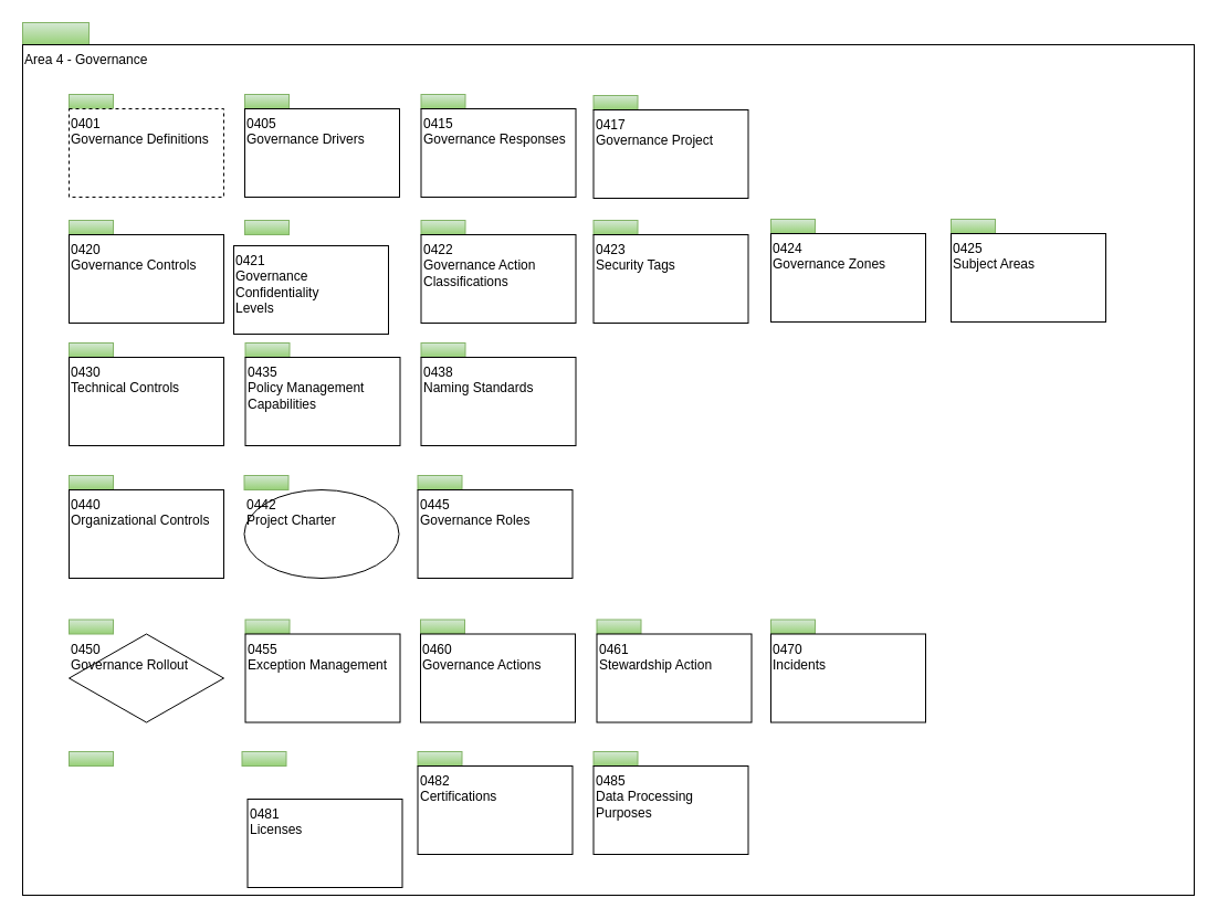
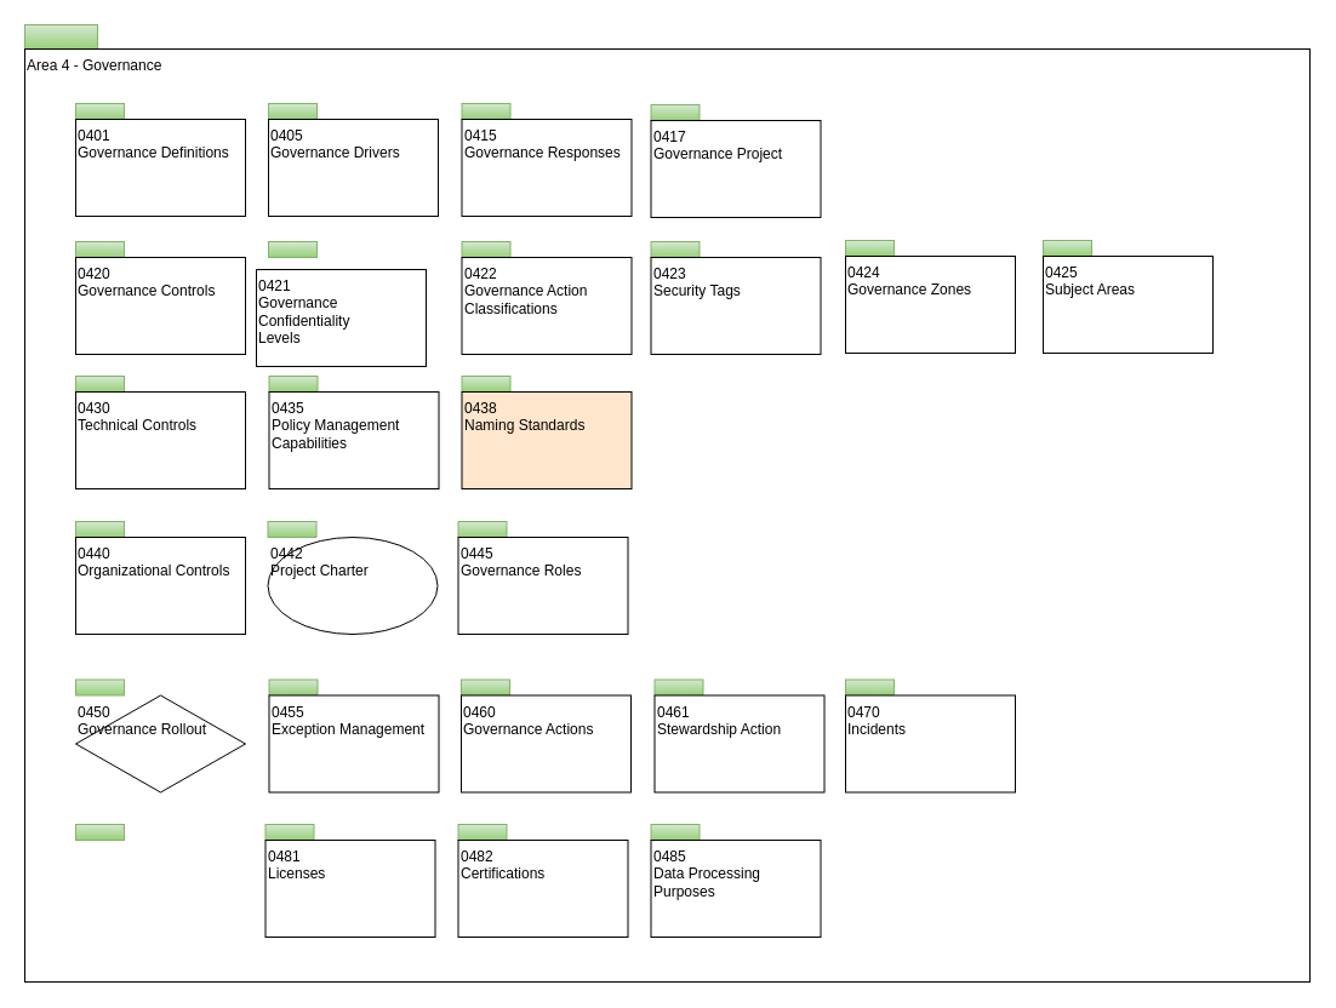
  <mxCell id="0" />
  <mxCell id="1" parent="0" />
  <mxCell id="2" value="" style="rounded=0;whiteSpace=wrap;html=1;align=left;fillColor=#d5e8d4;strokeColor=#82b366;gradientColor=#97d077;" parent="1" vertex="1"><mxGeometry x="20" y="20" width="60" height="20" as="geometry" /></mxCell>
  <mxCell id="3" value="Area 4 - Governance" style="rounded=0;whiteSpace=wrap;html=1;align=left;verticalAlign=top;" parent="1" vertex="1"><mxGeometry x="20" y="40" width="1060" height="770" as="geometry" /></mxCell>
  <mxCell id="4" value="" style="rounded=0;whiteSpace=wrap;html=1;align=left;fillColor=#d5e8d4;strokeColor=#82b366;gradientColor=#97d077;" parent="1" vertex="1"><mxGeometry x="62" y="85" width="40" height="13" as="geometry" /></mxCell>
- <mxCell id="5" value="0401&lt;br&gt;Governance Definitions&lt;br&gt;" style="rounded=0;whiteSpace=wrap;html=1;align=left;verticalAlign=top;dashed=1;" parent="1" vertex="1"><mxGeometry x="62" y="98" width="140" height="80" as="geometry" /></mxCell>
+ <mxCell id="5" value="0401&lt;br&gt;Governance Definitions&lt;br&gt;" style="rounded=0;whiteSpace=wrap;html=1;align=left;verticalAlign=top;" parent="1" vertex="1"><mxGeometry x="62" y="98" width="140" height="80" as="geometry" /></mxCell>
  <mxCell id="6" value="" style="rounded=0;whiteSpace=wrap;html=1;align=left;fillColor=#d5e8d4;strokeColor=#82b366;gradientColor=#97d077;" parent="1" vertex="1"><mxGeometry x="221" y="85" width="40" height="13" as="geometry" /></mxCell>
  <mxCell id="7" value="0405&lt;br&gt;Governance Drivers" style="rounded=0;whiteSpace=wrap;html=1;align=left;verticalAlign=top;" parent="1" vertex="1"><mxGeometry x="221" y="98" width="140" height="80" as="geometry" /></mxCell>
  <mxCell id="8" value="" style="rounded=0;whiteSpace=wrap;html=1;align=left;fillColor=#d5e8d4;strokeColor=#82b366;gradientColor=#97d077;" parent="1" vertex="1"><mxGeometry x="380.5" y="85" width="40" height="13" as="geometry" /></mxCell>
  <mxCell id="9" value="0415&lt;br&gt;Governance Responses&lt;br&gt;" style="rounded=0;whiteSpace=wrap;html=1;align=left;verticalAlign=top;" parent="1" vertex="1"><mxGeometry x="380.5" y="98" width="140" height="80" as="geometry" /></mxCell>
  <mxCell id="10" value="" style="rounded=0;whiteSpace=wrap;html=1;align=left;fillColor=#d5e8d4;strokeColor=#82b366;gradientColor=#97d077;" parent="1" vertex="1"><mxGeometry x="536.5" y="86" width="40" height="13" as="geometry" /></mxCell>
  <mxCell id="11" value="0417&lt;br&gt;Governance Project&lt;br&gt;" style="rounded=0;whiteSpace=wrap;html=1;align=left;verticalAlign=top;" parent="1" vertex="1"><mxGeometry x="536.5" y="99" width="140" height="80" as="geometry" /></mxCell>
  <mxCell id="12" value="" style="rounded=0;whiteSpace=wrap;html=1;align=left;fillColor=#d5e8d4;strokeColor=#82b366;gradientColor=#97d077;" parent="1" vertex="1"><mxGeometry x="62" y="199" width="40" height="13" as="geometry" /></mxCell>
  <mxCell id="13" value="0420&lt;br&gt;Governance Controls&lt;br&gt;" style="rounded=0;whiteSpace=wrap;html=1;align=left;verticalAlign=top;" parent="1" vertex="1"><mxGeometry x="62" y="212" width="140" height="80" as="geometry" /></mxCell>
  <mxCell id="14" value="" style="rounded=0;whiteSpace=wrap;html=1;align=left;fillColor=#d5e8d4;strokeColor=#82b366;gradientColor=#97d077;" parent="1" vertex="1"><mxGeometry x="221" y="199" width="40" height="13" as="geometry" /></mxCell>
  <mxCell id="15" value="0421&lt;br&gt;Governance Confidentiality&lt;br&gt;Levels&lt;br&gt;" style="rounded=0;whiteSpace=wrap;html=1;align=left;verticalAlign=top;" parent="1" vertex="1"><mxGeometry x="211" y="222" width="140" height="80" as="geometry" /></mxCell>
  <mxCell id="16" value="" style="rounded=0;whiteSpace=wrap;html=1;align=left;fillColor=#d5e8d4;strokeColor=#82b366;gradientColor=#97d077;" parent="1" vertex="1"><mxGeometry x="536.5" y="199" width="40" height="13" as="geometry" /></mxCell>
  <mxCell id="17" value="0423&lt;br&gt;Security Tags&lt;br&gt;" style="rounded=0;whiteSpace=wrap;html=1;align=left;verticalAlign=top;" parent="1" vertex="1"><mxGeometry x="536.5" y="212" width="140" height="80" as="geometry" /></mxCell>
  <mxCell id="18" value="" style="rounded=0;whiteSpace=wrap;html=1;align=left;fillColor=#d5e8d4;strokeColor=#82b366;gradientColor=#97d077;" parent="1" vertex="1"><mxGeometry x="220.5" y="430" width="40" height="13" as="geometry" /></mxCell>
  <mxCell id="19" value="0442&lt;br&gt;Project Charter&lt;br&gt;" style="ellipse;whiteSpace=wrap;html=1;align=left;verticalAlign=top;" parent="1" vertex="1"><mxGeometry x="220.5" y="443" width="140" height="80" as="geometry" /></mxCell>
  <mxCell id="20" value="" style="rounded=0;whiteSpace=wrap;html=1;align=left;fillColor=#d5e8d4;strokeColor=#82b366;gradientColor=#97d077;" parent="1" vertex="1"><mxGeometry x="62" y="560.5" width="40" height="13" as="geometry" /></mxCell>
  <mxCell id="21" value="0450&lt;br&gt;Governance Rollout&lt;br&gt;" style="rhombus;whiteSpace=wrap;html=1;align=left;verticalAlign=top;" parent="1" vertex="1"><mxGeometry x="62" y="573.5" width="140" height="80" as="geometry" /></mxCell>
  <mxCell id="22" value="" style="rounded=0;whiteSpace=wrap;html=1;align=left;fillColor=#d5e8d4;strokeColor=#82b366;gradientColor=#97d077;" parent="1" vertex="1"><mxGeometry x="221.5" y="560.5" width="40" height="13" as="geometry" /></mxCell>
  <mxCell id="23" value="0455&lt;br&gt;Exception Management&lt;br&gt;" style="rounded=0;whiteSpace=wrap;html=1;align=left;verticalAlign=top;" parent="1" vertex="1"><mxGeometry x="221.5" y="573.5" width="140" height="80" as="geometry" /></mxCell>
  <mxCell id="24" value="" style="rounded=0;whiteSpace=wrap;html=1;align=left;fillColor=#d5e8d4;strokeColor=#82b366;gradientColor=#97d077;" parent="1" vertex="1"><mxGeometry x="380" y="560.5" width="40" height="13" as="geometry" /></mxCell>
  <mxCell id="25" value="0460&lt;br&gt;Governance Actions&lt;br&gt;" style="rounded=0;whiteSpace=wrap;html=1;align=left;verticalAlign=top;" parent="1" vertex="1"><mxGeometry x="380" y="573.5" width="140" height="80" as="geometry" /></mxCell>
  <mxCell id="26" value="" style="rounded=0;whiteSpace=wrap;html=1;align=left;fillColor=#d5e8d4;strokeColor=#82b366;gradientColor=#97d077;" parent="1" vertex="1"><mxGeometry x="377.5" y="430" width="40" height="13" as="geometry" /></mxCell>
  <mxCell id="27" value="0445&lt;br&gt;Governance Roles&lt;br&gt;" style="rounded=0;whiteSpace=wrap;html=1;align=left;verticalAlign=top;" parent="1" vertex="1"><mxGeometry x="377.5" y="443" width="140" height="80" as="geometry" /></mxCell>
  <mxCell id="28" value="" style="rounded=0;whiteSpace=wrap;html=1;align=left;fillColor=#d5e8d4;strokeColor=#82b366;gradientColor=#97d077;" parent="1" vertex="1"><mxGeometry x="62" y="680" width="40" height="13" as="geometry" /></mxCell>
  <mxCell id="29" value="" style="rounded=0;whiteSpace=wrap;html=1;align=left;fillColor=#d5e8d4;strokeColor=#82b366;gradientColor=#97d077;" parent="1" vertex="1"><mxGeometry x="218.5" y="680" width="40" height="13" as="geometry" /></mxCell>
- <mxCell id="30" value="0481&lt;br&gt;Licenses&lt;br&gt;" style="rounded=0;whiteSpace=wrap;html=1;align=left;verticalAlign=top;" parent="1" vertex="1"><mxGeometry x="223.5" y="723" width="140" height="80" as="geometry" /></mxCell>
+ <mxCell id="30" value="0481&lt;br&gt;Licenses&lt;br&gt;" style="rounded=0;whiteSpace=wrap;html=1;align=left;verticalAlign=top;" parent="1" vertex="1"><mxGeometry x="218.5" y="693" width="140" height="80" as="geometry" /></mxCell>
  <mxCell id="31" value="" style="rounded=0;whiteSpace=wrap;html=1;align=left;fillColor=#d5e8d4;strokeColor=#82b366;gradientColor=#97d077;" parent="1" vertex="1"><mxGeometry x="62" y="430" width="40" height="13" as="geometry" /></mxCell>
  <mxCell id="32" value="0440&lt;br&gt;Organizational Controls&lt;br&gt;" style="rounded=0;whiteSpace=wrap;html=1;align=left;verticalAlign=top;" parent="1" vertex="1"><mxGeometry x="62" y="443" width="140" height="80" as="geometry" /></mxCell>
  <mxCell id="33" value="" style="rounded=0;whiteSpace=wrap;html=1;align=left;fillColor=#d5e8d4;strokeColor=#82b366;gradientColor=#97d077;" parent="1" vertex="1"><mxGeometry x="377.5" y="680" width="40" height="13" as="geometry" /></mxCell>
  <mxCell id="34" value="0482&lt;br&gt;Certifications&lt;br&gt;" style="rounded=0;whiteSpace=wrap;html=1;align=left;verticalAlign=top;" parent="1" vertex="1"><mxGeometry x="377.5" y="693" width="140" height="80" as="geometry" /></mxCell>
  <mxCell id="35" value="" style="rounded=0;whiteSpace=wrap;html=1;align=left;fillColor=#d5e8d4;strokeColor=#82b366;gradientColor=#97d077;" parent="1" vertex="1"><mxGeometry x="380.5" y="199" width="40" height="13" as="geometry" /></mxCell>
  <mxCell id="36" value="0422&lt;br&gt;Governance Action&lt;br&gt;Classifications&lt;br&gt;" style="rounded=0;whiteSpace=wrap;html=1;align=left;verticalAlign=top;" parent="1" vertex="1"><mxGeometry x="380.5" y="212" width="140" height="80" as="geometry" /></mxCell>
  <mxCell id="37" value="" style="rounded=0;whiteSpace=wrap;html=1;align=left;fillColor=#d5e8d4;strokeColor=#82b366;gradientColor=#97d077;" parent="1" vertex="1"><mxGeometry x="697" y="198" width="40" height="13" as="geometry" /></mxCell>
  <mxCell id="38" value="0424&lt;br&gt;Governance Zones&lt;br&gt;" style="rounded=0;whiteSpace=wrap;html=1;align=left;verticalAlign=top;" parent="1" vertex="1"><mxGeometry x="697" y="211" width="140" height="80" as="geometry" /></mxCell>
  <mxCell id="39" value="" style="rounded=0;whiteSpace=wrap;html=1;align=left;fillColor=#d5e8d4;strokeColor=#82b366;gradientColor=#97d077;" parent="1" vertex="1"><mxGeometry x="860" y="198" width="40" height="13" as="geometry" /></mxCell>
  <mxCell id="40" value="0425&lt;br&gt;Subject Areas" style="rounded=0;whiteSpace=wrap;html=1;align=left;verticalAlign=top;" parent="1" vertex="1"><mxGeometry x="860" y="211" width="140" height="80" as="geometry" /></mxCell>
  <mxCell id="41" value="" style="rounded=0;whiteSpace=wrap;html=1;align=left;fillColor=#d5e8d4;strokeColor=#82b366;gradientColor=#97d077;" parent="1" vertex="1"><mxGeometry x="539.5" y="560.5" width="40" height="13" as="geometry" /></mxCell>
  <mxCell id="42" value="0461&lt;br&gt;Stewardship Action" style="rounded=0;whiteSpace=wrap;html=1;align=left;verticalAlign=top;" parent="1" vertex="1"><mxGeometry x="539.5" y="573.5" width="140" height="80" as="geometry" /></mxCell>
  <mxCell id="43" value="" style="rounded=0;whiteSpace=wrap;html=1;align=left;fillColor=#d5e8d4;strokeColor=#82b366;gradientColor=#97d077;" parent="1" vertex="1"><mxGeometry x="536.5" y="680" width="40" height="13" as="geometry" /></mxCell>
  <mxCell id="44" value="0485&lt;br&gt;Data Processing&lt;br&gt;Purposes" style="rounded=0;whiteSpace=wrap;html=1;align=left;verticalAlign=top;" parent="1" vertex="1"><mxGeometry x="536.5" y="693" width="140" height="80" as="geometry" /></mxCell>
  <mxCell id="45" value="" style="edgeStyle=none;rounded=0;orthogonalLoop=1;jettySize=auto;html=1;endArrow=none;endFill=0;" parent="1" source="46" target="47" edge="1"><mxGeometry relative="1" as="geometry" /></mxCell>
  <mxCell id="46" value="" style="rounded=0;whiteSpace=wrap;html=1;align=left;fillColor=#d5e8d4;strokeColor=#82b366;gradientColor=#97d077;" parent="1" vertex="1"><mxGeometry x="221.5" y="310" width="40" height="13" as="geometry" /></mxCell>
  <mxCell id="47" value="0435&lt;br&gt;Policy Management Capabilities" style="rounded=0;whiteSpace=wrap;html=1;align=left;verticalAlign=top;" parent="1" vertex="1"><mxGeometry x="221.5" y="323" width="140" height="80" as="geometry" /></mxCell>
  <mxCell id="48" value="" style="rounded=0;whiteSpace=wrap;html=1;align=left;fillColor=#d5e8d4;strokeColor=#82b366;gradientColor=#97d077;" parent="1" vertex="1"><mxGeometry x="62" y="310" width="40" height="13" as="geometry" /></mxCell>
  <mxCell id="49" value="0430&lt;br&gt;Technical Controls" style="rounded=0;whiteSpace=wrap;html=1;align=left;verticalAlign=top;" parent="1" vertex="1"><mxGeometry x="62" y="323" width="140" height="80" as="geometry" /></mxCell>
  <mxCell id="50" value="" style="rounded=0;whiteSpace=wrap;html=1;align=left;fillColor=#d5e8d4;strokeColor=#82b366;gradientColor=#97d077;" parent="1" vertex="1"><mxGeometry x="380.5" y="310" width="40" height="13" as="geometry" /></mxCell>
- <mxCell id="51" value="0438&lt;br&gt;Naming Standards" style="rounded=0;whiteSpace=wrap;html=1;align=left;verticalAlign=top;" parent="1" vertex="1"><mxGeometry x="380.5" y="323" width="140" height="80" as="geometry" /></mxCell>
+ <mxCell id="51" value="0438&lt;br&gt;Naming Standards" style="rounded=0;whiteSpace=wrap;html=1;align=left;verticalAlign=top;fillColor=#ffe6cc;" parent="1" vertex="1"><mxGeometry x="380.5" y="323" width="140" height="80" as="geometry" /></mxCell>
  <mxCell id="52" value="" style="rounded=0;whiteSpace=wrap;html=1;align=left;fillColor=#d5e8d4;strokeColor=#82b366;gradientColor=#97d077;" parent="1" vertex="1"><mxGeometry x="697" y="560.5" width="40" height="13" as="geometry" /></mxCell>
  <mxCell id="53" value="0470&lt;br&gt;Incidents" style="rounded=0;whiteSpace=wrap;html=1;align=left;verticalAlign=top;" parent="1" vertex="1"><mxGeometry x="697" y="573.5" width="140" height="80" as="geometry" /></mxCell>
